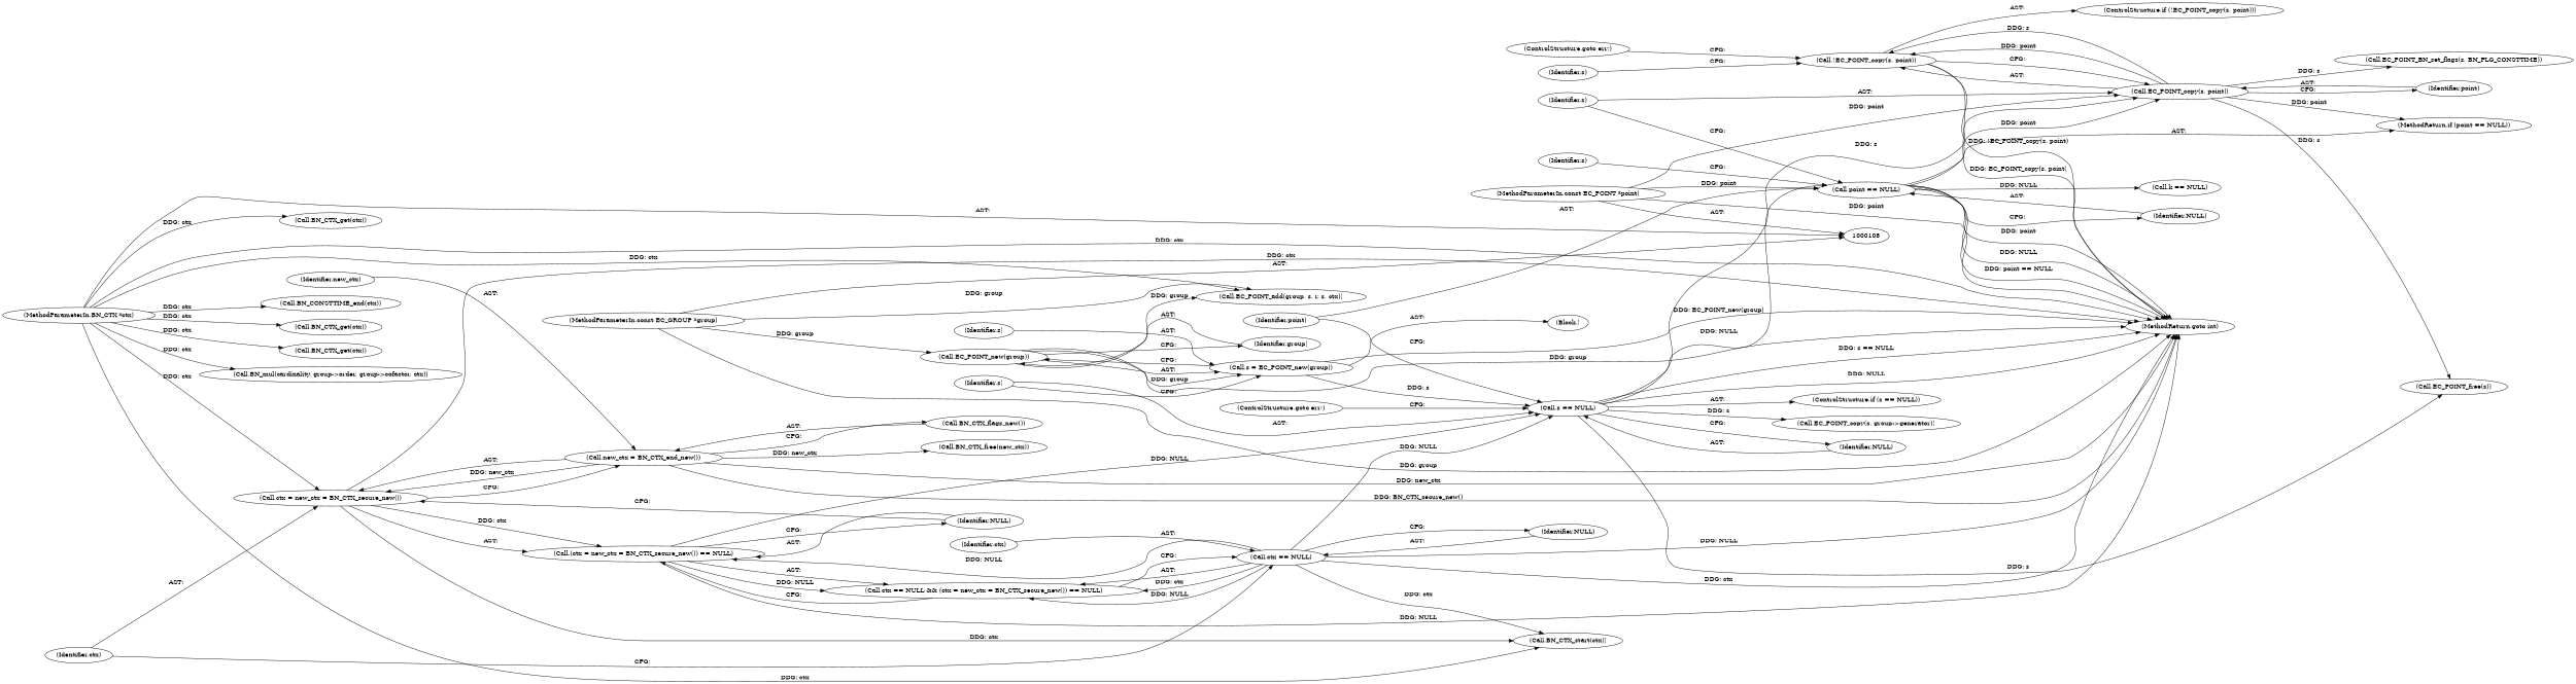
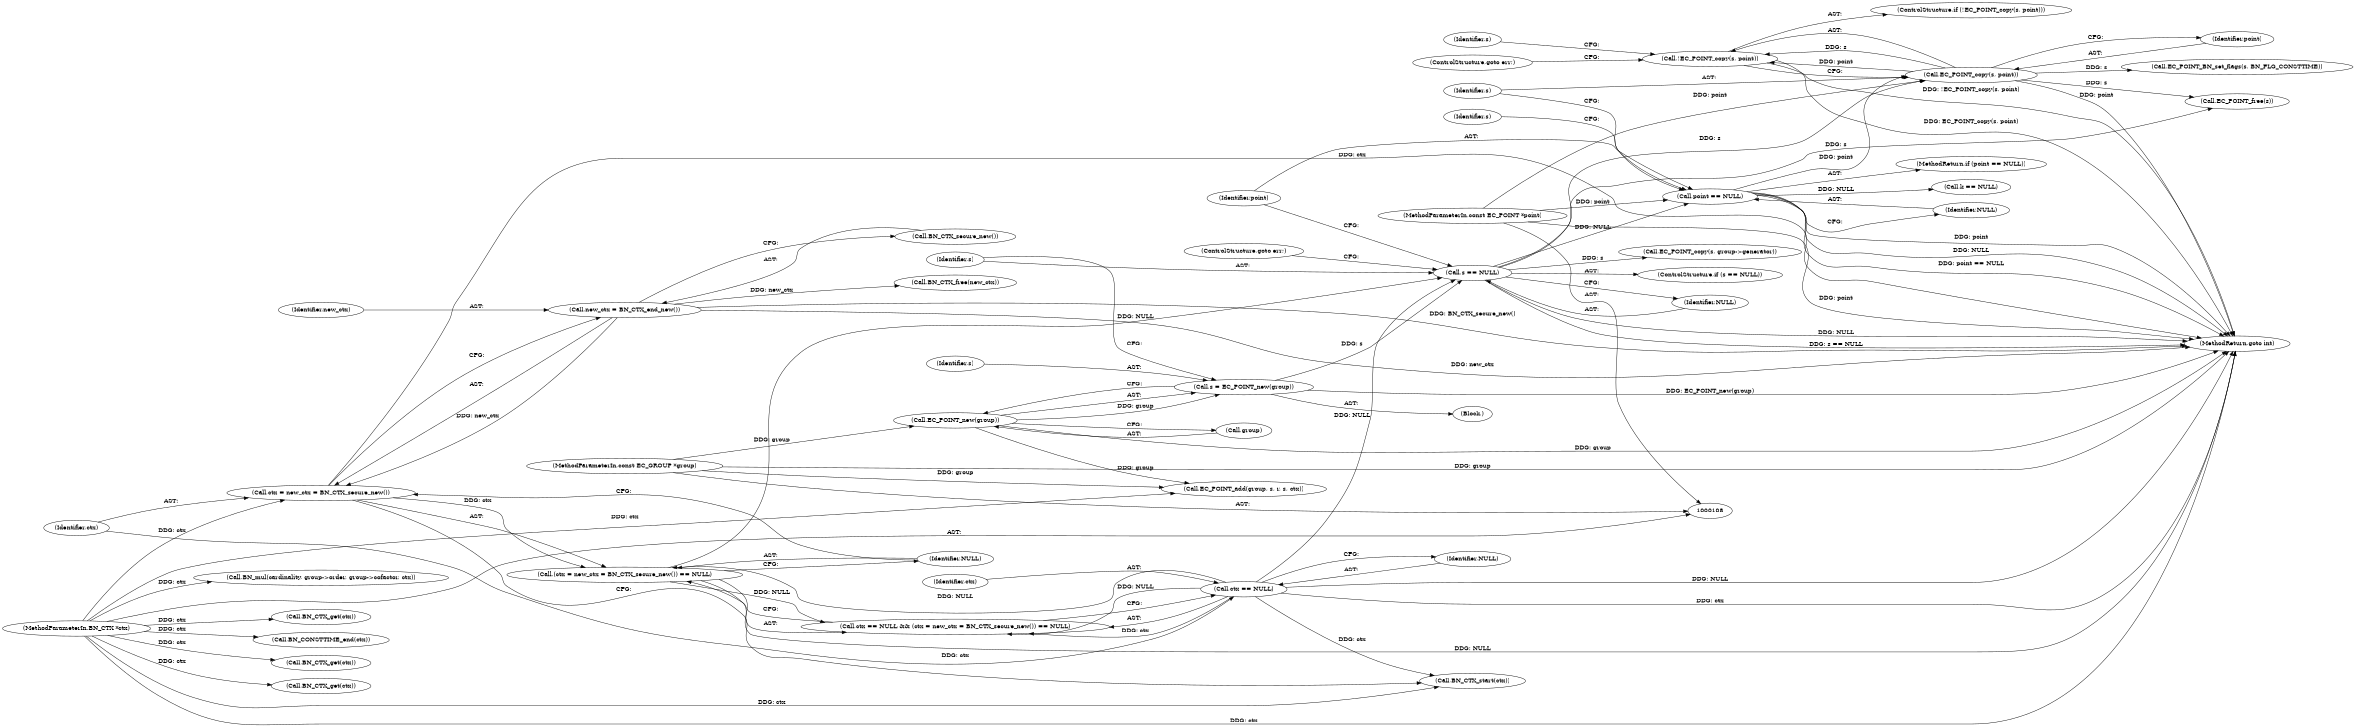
  digraph {
    rankdir=LR
    n1 [label="(Call,!EC_POINT_copy(s, point))"]
    n2 [label="(Call,EC_POINT_copy(s, point))"]
    n3 [label="(MethodReturn,goto int)"]
    n4 [label="(ControlStructure,if (!EC_POINT_copy(s, point)))"]
    n5 [label="(Call,EC_POINT_free(s))"]
    n6 [label="(Identifier,point)"]
    n7 [label="(Call,EC_POINT_BN_set_flags(s, BN_FLG_CONSTTIME))"]
    n8 [label="(Call,s == NULL)"]
    n9 [label="(Call,point == NULL)"]
    n10 [label="(ControlStructure,if (s == NULL))"]
    n11 [label="(Call,EC_POINT_copy(s, group->generator))"]
    n12 [label="(Identifier,NULL)"]
    n13 [label="(MethodReturn,if (point == NULL))"]
    n14 [label="(Call,k == NULL)"]
    n15 [label="(Identifier,NULL)"]
    n16 [label="(Call,s = EC_POINT_new(group))"]
    n17 [label="(Call,EC_POINT_new(group))"]
    n18 [label="(Block,)"]
    n19 [label="(Call,EC_POINT_add(group, s, r, s, ctx))"]
-   n20 [label="(Identifier,group)"]
+   n20 [label="(Call,group)"]
    n21 [label="(MethodParameterIn,const EC_GROUP *group)"]
    1000108
    n23 [label="(Call,ctx == NULL)"]
    n24 [label="(Call,(ctx = new_ctx = BN_CTX_secure_new()) == NULL)"]
    n25 [label="(Call,BN_CTX_start(ctx))"]
    n26 [label="(Identifier,NULL)"]
    n27 [label="(Call,ctx == NULL && (ctx = new_ctx = BN_CTX_secure_new()) == NULL)"]
    n28 [label="(Identifier,NULL)"]
    n29 [label="(MethodParameterIn,BN_CTX *ctx)"]
    n30 [label="(Call,ctx = new_ctx = BN_CTX_secure_new())"]
    n31 [label="(Call,BN_mul(cardinality, group->order, group->cofactor, ctx))"]
    n32 [label="(Call,BN_CTX_get(ctx))"]
    n33 [label="(Call,BN_CONSTTIME_end(ctx))"]
    n34 [label="(Call,BN_CTX_get(ctx))"]
    n35 [label="(Call,BN_CTX_get(ctx))"]
    n36 [label="(Call,new_ctx = BN_CTX_end_new())"]
-   n37 [label="(Call,BN_CTX_flags_new())"]
+   n37 [label="(Call,BN_CTX_secure_new())"]
    n38 [label="(Call,BN_CTX_free(new_ctx))"]
    n39 [label="(MethodParameterIn,const EC_POINT *point)"]
    n40 [label="(ControlStructure,goto err;)"]
    n41 [label="(Identifier,s)"]
    n42 [label="(Identifier,s)"]
    n43 [label="(Identifier,ctx)"]
    n44 [label="(Identifier,s)"]
    n45 [label="(ControlStructure,goto err;)"]
    n46 [label="(Identifier,ctx)"]
    n47 [label="(Identifier,s)"]
    n48 [label="(Identifier,point)"]
    n49 [label="(Identifier,s)"]
    n50 [label="(Identifier,new_ctx)"]
    n1 -> n2 [label="CFG: "]
    n1 -> n3 [label="DDG: !EC_POINT_copy(s, point)"]
    n1 -> n3 [label="DDG: EC_POINT_copy(s, point)"]
    n1 -> n4 [label="AST: "]
    n2 -> n1 [label="AST: "]
    n2 -> n1 [label="DDG: s"]
    n2 -> n1 [label="DDG: point"]
-   n2 -> n13 [label="DDG: point"]
+   n2 -> n3 [label="DDG: point"]
    n2 -> n5 [label="DDG: s"]
    n2 -> n6 [label="CFG: "]
    n2 -> n7 [label="DDG: s"]
    n6 -> n2 [label="AST: "]
    n8 -> n2 [label="DDG: s"]
    n8 -> n3 [label="DDG: NULL"]
    n8 -> n3 [label="DDG: s == NULL"]
    n8 -> n5 [label="DDG: s"]
    n8 -> n9 [label="DDG: NULL"]
    n8 -> n10 [label="AST: "]
    n8 -> n11 [label="DDG: s"]
    n8 -> n12 [label="CFG: "]
    n9 -> n2 [label="DDG: point"]
    n9 -> n3 [label="DDG: point"]
    n9 -> n3 [label="DDG: NULL"]
    n9 -> n3 [label="DDG: point == NULL"]
    n9 -> n13 [label="AST: "]
    n9 -> n14 [label="DDG: NULL"]
    n9 -> n15 [label="CFG: "]
    n12 -> n8 [label="AST: "]
    n15 -> n9 [label="AST: "]
    n16 -> n3 [label="DDG: EC_POINT_new(group)"]
    n16 -> n8 [label="DDG: s"]
    n16 -> n17 [label="CFG: "]
    n16 -> n18 [label="AST: "]
    n17 -> n3 [label="DDG: group"]
    n17 -> n16 [label="AST: "]
    n17 -> n16 [label="DDG: group"]
    n17 -> n19 [label="DDG: group"]
    n17 -> n20 [label="CFG: "]
    n20 -> n17 [label="AST: "]
    n21 -> n3 [label="DDG: group"]
    n21 -> n17 [label="DDG: group"]
    n21 -> n19 [label="DDG: group"]
    n21 -> 1000108 [label="AST: "]
    n23 -> n3 [label="DDG: ctx"]
    n23 -> n3 [label="DDG: NULL"]
    n23 -> n8 [label="DDG: NULL"]
    n23 -> n24 [label="DDG: NULL"]
    n23 -> n25 [label="DDG: ctx"]
    n23 -> n26 [label="CFG: "]
    n23 -> n27 [label="AST: "]
    n23 -> n27 [label="DDG: ctx"]
    n23 -> n27 [label="DDG: NULL"]
    n24 -> n3 [label="DDG: NULL"]
    n24 -> n8 [label="DDG: NULL"]
    n24 -> n27 [label="AST: "]
    n24 -> n27 [label="DDG: NULL"]
    n24 -> n28 [label="CFG: "]
    n26 -> n23 [label="AST: "]
    n27 -> n23 [label="CFG: "]
    n27 -> n24 [label="CFG: "]
    n28 -> n24 [label="AST: "]
    n28 -> n30 [label="CFG: "]
    n29 -> n3 [label="DDG: ctx"]
    n29 -> n19 [label="DDG: ctx"]
    n29 -> 1000108 [label="AST: "]
    n29 -> n25 [label="DDG: ctx"]
    n29 -> n30 [label="DDG: ctx"]
    n29 -> n31 [label="DDG: ctx"]
    n29 -> n32 [label="DDG: ctx"]
    n29 -> n33 [label="DDG: ctx"]
    n29 -> n34 [label="DDG: ctx"]
    n29 -> n35 [label="DDG: ctx"]
    n30 -> n3 [label="DDG: ctx"]
    n30 -> n24 [label="AST: "]
    n30 -> n24 [label="DDG: ctx"]
    n30 -> n25 [label="DDG: ctx"]
    n30 -> n36 [label="CFG: "]
    n36 -> n3 [label="DDG: BN_CTX_secure_new()"]
    n36 -> n3 [label="DDG: new_ctx"]
    n36 -> n30 [label="AST: "]
    n36 -> n30 [label="DDG: new_ctx"]
    n36 -> n37 [label="CFG: "]
    n36 -> n38 [label="DDG: new_ctx"]
    n37 -> n36 [label="AST: "]
    n39 -> n2 [label="DDG: point"]
    n39 -> n3 [label="DDG: point"]
    n39 -> n9 [label="DDG: point"]
    n39 -> 1000108 [label="AST: "]
    n40 -> n1 [label="CFG: "]
    n41 -> n2 [label="AST: "]
    n41 -> n9 [label="CFG: "]
    n42 -> n1 [label="CFG: "]
    n43 -> n23 [label="AST: "]
    n44 -> n9 [label="CFG: "]
    n45 -> n8 [label="CFG: "]
    n46 -> n23 [label="CFG: "]
    n46 -> n30 [label="AST: "]
    n47 -> n16 [label="AST: "]
    n48 -> n8 [label="CFG: "]
    n48 -> n9 [label="AST: "]
    n49 -> n8 [label="AST: "]
    n49 -> n16 [label="CFG: "]
    n50 -> n36 [label="AST: "]
  }
